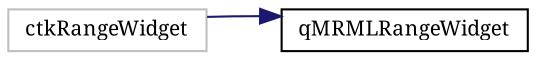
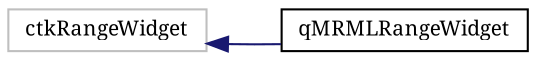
  digraph {
    rankdir=LR
    fontname="Noto Serif"
    node [fontname="Noto Serif" fontsize=10 shape=record]
    n1 [color=grey75 height=0.2 label=ctkRangeWidget width=0.4]
    n2 [color=black height=0.2 label=qMRMLRangeWidget width=0.4]
-   n2 -> n1 [color=midnightblue dir=back fontname="Noto Serif" fontsize=10 labelfontname=Helvetica labelfontsize=10 style=solid]
+   n1 -> n2 [color=midnightblue dir=back fontname="Noto Serif" fontsize=10 labelfontname=Helvetica labelfontsize=10 style=solid]
  }
